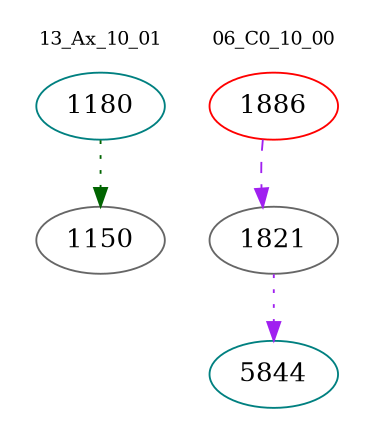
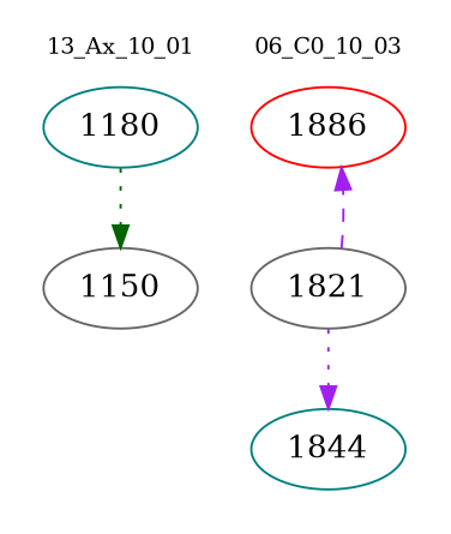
  digraph {
    node [color=teal]
    edge [color=purple style=dotted]
    n1 [label=1180]
    n2 [color=gray40 label=1150]
    n3 [color=red label=1886]
    n4 [color=gray40 label=1821]
-   n5 [label=5844]
+   n5 [label=1844]
    subgraph cluster_1 {
      color=white
      fontsize=10
      label="13_Ax_10_01"
      n1
      n2
    }
    subgraph cluster_2 {
      color=white
      fontsize=10
-     label="06_C0_10_00"
+     label="06_C0_10_03"
      n3
      n4
      n5
    }
    n1 -> n2 [color=darkgreen]
-   n3 -> n4 [style=dashed]
+   n4 -> n3 [style=dashed]
    n4 -> n5
  }
